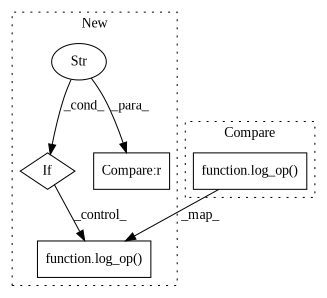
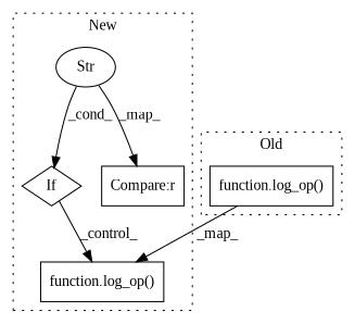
  digraph {
    fontname="Liberation Serif"
    node [a=75 fontname="Liberation Serif" l="7,1" s=2703 shape=box]
    edge [fontname="Liberation Serif"]
    n1 [label="function.log_op()" s="2729,2761"]
    n2 [a=96 l=3 label=If s=2700 shape=diamond]
    n3 [a=40 l=24 label="Compare:r"]
    n4 [a=66 l=6 label=Str shape=ellipse]
    n5 [label="function.log_op()" s="2302,2321"]
    subgraph cluster_1 {
      label=New
      style=dotted
      n1
      n2
      n3
      n4
    }
    subgraph cluster_2 {
-     label=Compare
+     label=Old
      style=dotted
      n5
    }
    n2 -> n1 [label=_control_]
    n4 -> n2 [label=_cond_]
-   n4 -> n3 [label=_para_]
+   n4 -> n3 [label=_map_]
    n5 -> n1 [label=_map_]
  }
